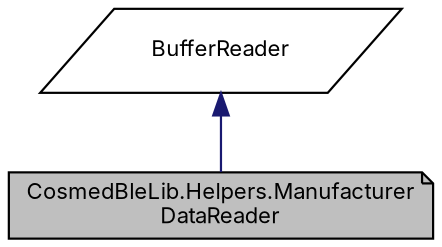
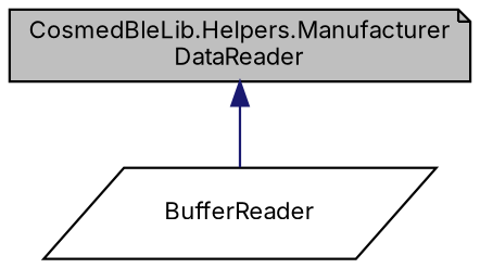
  digraph {
    fontname=Inter
    node [color=black fontname=Inter fontsize=10 style=filled]
    n1 [fillcolor=grey75 fontcolor=black height=0.2 label="CosmedBleLib.Helpers.Manufacturer\lDataReader" shape=note width=0.4]
    n2 [fillcolor=white height=0.2 label=BufferReader shape=parallelogram width=0.4]
-   n2 -> n1 [color=midnightblue dir=back fontname=Inter fontsize=10 labelfontname=Helvetica labelfontsize=10 style=solid]
+   n1 -> n2 [color=midnightblue dir=back fontname=Inter fontsize=10 labelfontname=Helvetica labelfontsize=10 style=solid]
  }
